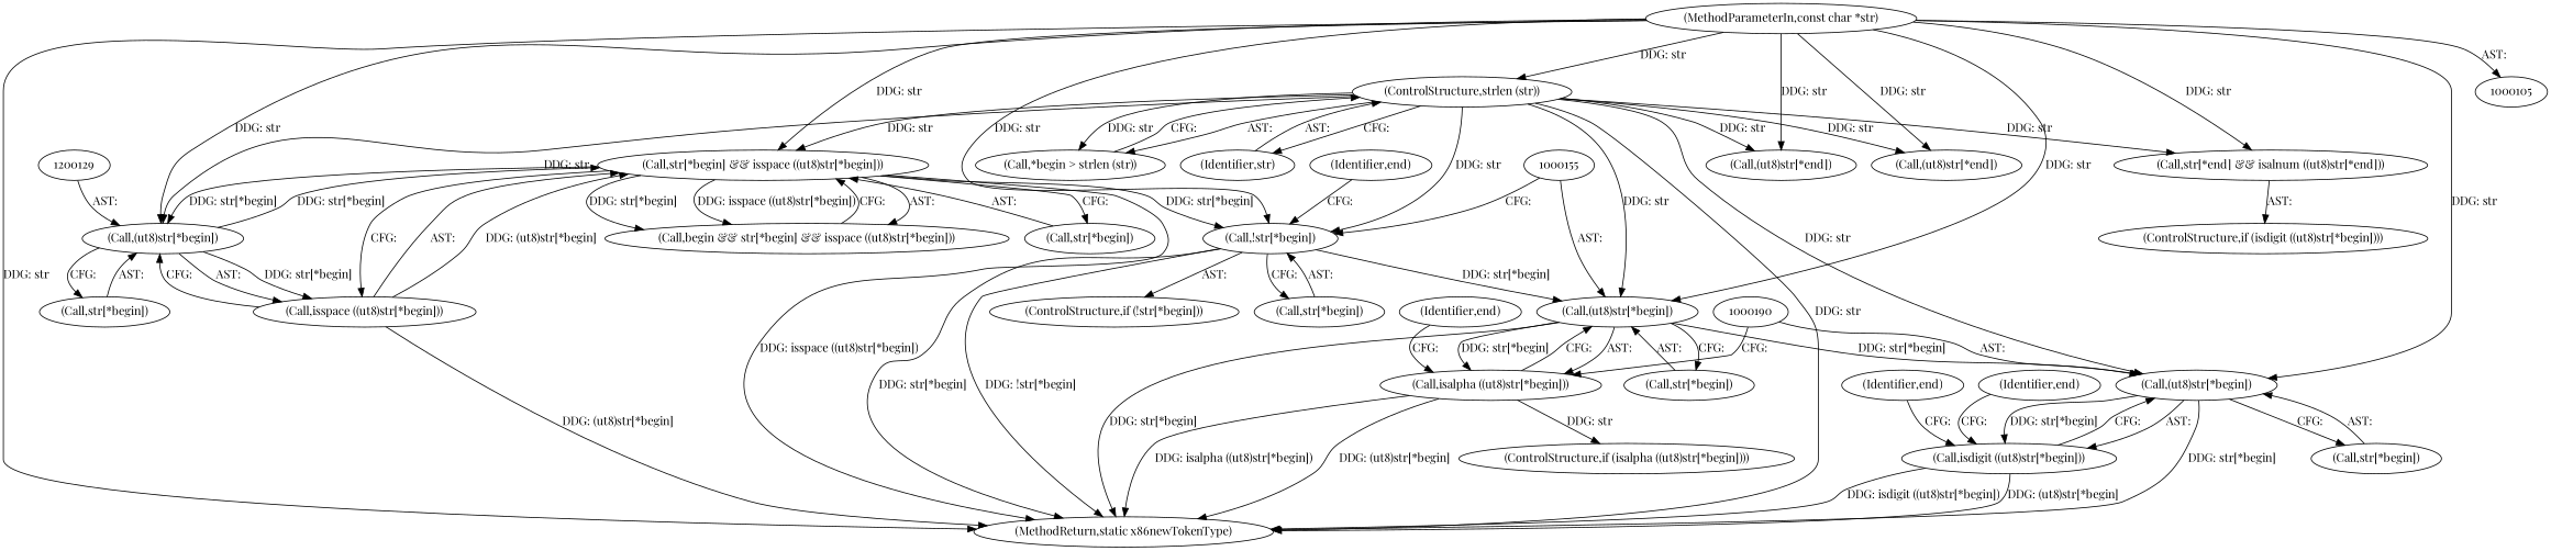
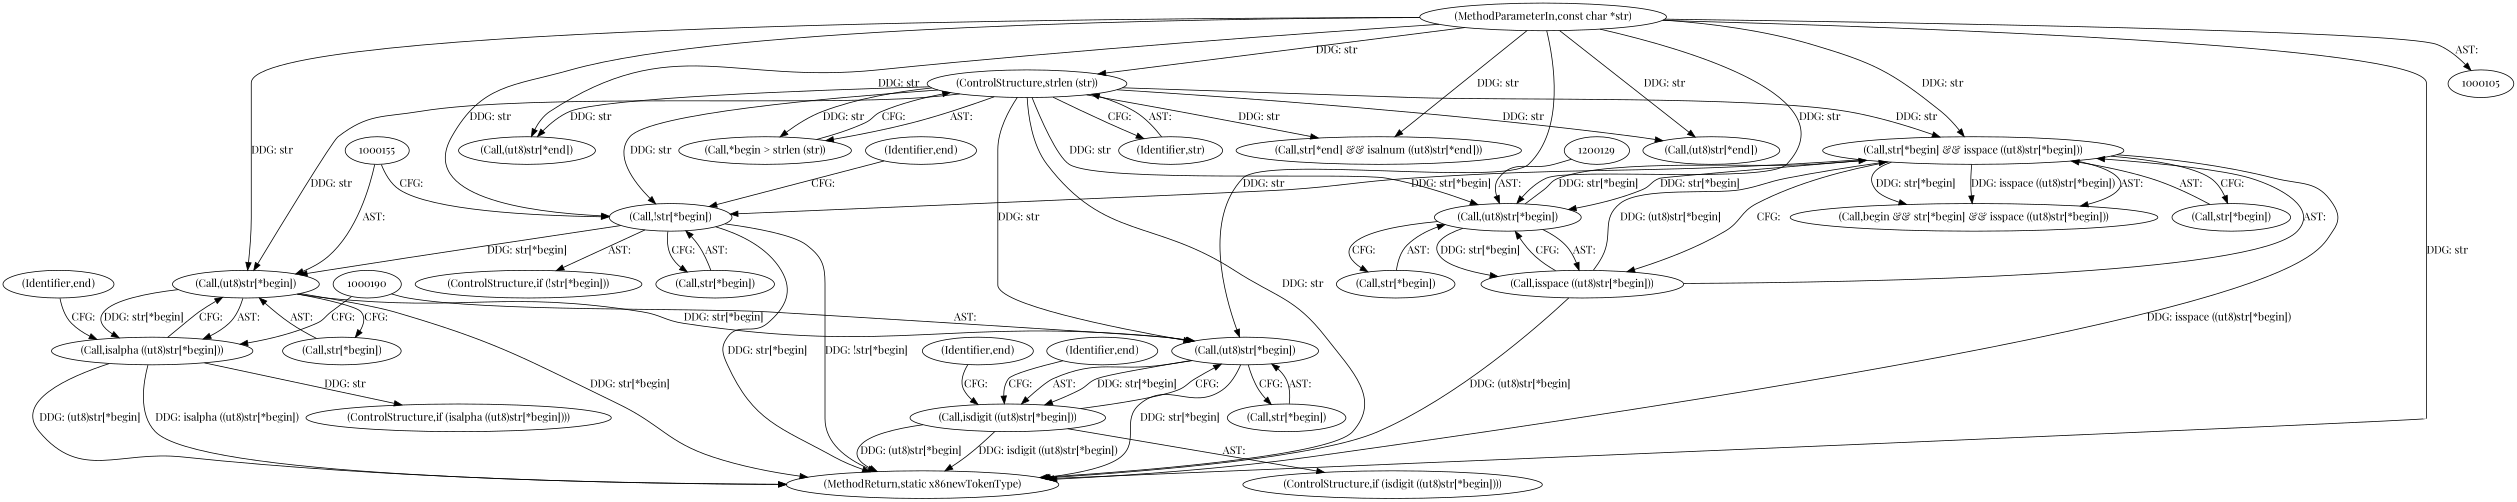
  digraph {
    fontname="Playfair Display"
    node [fontname="Playfair Display"]
    edge [fontname="Playfair Display"]
    n1 [label="(Call,!str[*begin])"]
    n2 [label="(Call,(ut8)str[*begin])"]
    n3 [label="(Call,str[*begin])"]
    n4 [label="(MethodReturn,static x86newTokenType)"]
    n5 [label="(ControlStructure,if (!str[*begin]))"]
    n6 [label="(Call,(ut8)str[*begin])"]
    n7 [label="(Call,isalpha ((ut8)str[*begin]))"]
    n8 [label="(Call,str[*begin])"]
    n9 [label="(Call,str[*begin] && isspace ((ut8)str[*begin]))"]
    n10 [label="(Call,(ut8)str[*begin])"]
    n11 [label="(Call,isspace ((ut8)str[*begin]))"]
    n12 [label="(Call,begin && str[*begin] && isspace ((ut8)str[*begin]))"]
    n13 [label="(Call,str[*begin])"]
    n14 [label="(Call,str[*begin])"]
    n15 [label="(ControlStructure,strlen (str))"]
    n16 [label="(Call,str[*end] && isalnum ((ut8)str[*end]))"]
    n17 [label="(Call,(ut8)str[*end])"]
    n18 [label="(Call,*begin > strlen (str))"]
    n19 [label="(Call,(ut8)str[*end])"]
    n20 [label="(Identifier,str)"]
    n21 [label="(Call,isdigit ((ut8)str[*begin]))"]
    n22 [label="(Call,str[*begin])"]
    n23 [label="(MethodParameterIn,const char *str)"]
    1000105
    n25 [label="(ControlStructure,if (isalpha ((ut8)str[*begin])))"]
    n26 [label="(ControlStructure,if (isdigit ((ut8)str[*begin])))"]
    n27 [label="(Identifier,end)"]
    n28 [label="(Identifier,end)"]
    n29 [label="(Identifier,end)"]
    n30 [label="(Identifier,end)"]
    1000155
    n32 [label=1200129]
    1000190
    n1 -> n2 [label="DDG: str[*begin]"]
    n1 -> n3 [label="CFG: "]
    n1 -> n4 [label="DDG: !str[*begin]"]
    n1 -> n4 [label="DDG: str[*begin]"]
    n1 -> n5 [label="AST: "]
    n2 -> n4 [label="DDG: str[*begin]"]
    n2 -> n6 [label="DDG: str[*begin]"]
    n2 -> n7 [label="AST: "]
    n2 -> n7 [label="DDG: str[*begin]"]
    n2 -> n8 [label="CFG: "]
    n3 -> n1 [label="AST: "]
    n6 -> n4 [label="DDG: str[*begin]"]
    n6 -> n21 [label="AST: "]
    n6 -> n21 [label="DDG: str[*begin]"]
    n6 -> n22 [label="CFG: "]
    n7 -> n2 [label="CFG: "]
    n7 -> n4 [label="DDG: isalpha ((ut8)str[*begin])"]
    n7 -> n4 [label="DDG: (ut8)str[*begin]"]
    n7 -> n25 [label="DDG: str"]
    n8 -> n2 [label="AST: "]
    n9 -> n1 [label="DDG: str[*begin]"]
    n9 -> n4 [label="DDG: isspace ((ut8)str[*begin])"]
    n9 -> n10 [label="DDG: str[*begin]"]
    n9 -> n11 [label="CFG: "]
    n9 -> n12 [label="AST: "]
    n9 -> n12 [label="DDG: str[*begin]"]
    n9 -> n12 [label="DDG: isspace ((ut8)str[*begin])"]
    n9 -> n13 [label="CFG: "]
    n10 -> n9 [label="DDG: str[*begin]"]
    n10 -> n11 [label="AST: "]
    n10 -> n11 [label="DDG: str[*begin]"]
    n10 -> n14 [label="CFG: "]
    n11 -> n4 [label="DDG: (ut8)str[*begin]"]
    n11 -> n9 [label="AST: "]
    n11 -> n9 [label="DDG: (ut8)str[*begin]"]
    n11 -> n10 [label="CFG: "]
-   n12 -> n9 [label="CFG: "]
    n13 -> n9 [label="AST: "]
    n14 -> n10 [label="AST: "]
    n15 -> n1 [label="DDG: str"]
    n15 -> n2 [label="DDG: str"]
    n15 -> n4 [label="DDG: str"]
    n15 -> n6 [label="DDG: str"]
    n15 -> n9 [label="DDG: str"]
    n15 -> n10 [label="DDG: str"]
    n15 -> n16 [label="DDG: str"]
    n15 -> n17 [label="DDG: str"]
    n15 -> n18 [label="AST: "]
    n15 -> n18 [label="DDG: str"]
    n15 -> n19 [label="DDG: str"]
    n15 -> n20 [label="CFG: "]
    n18 -> n15 [label="CFG: "]
    n20 -> n15 [label="AST: "]
    n21 -> n4 [label="DDG: isdigit ((ut8)str[*begin])"]
    n21 -> n4 [label="DDG: (ut8)str[*begin]"]
    n21 -> n6 [label="CFG: "]
-   n16 -> n26 [label="AST: "]
+   n21 -> n26 [label="AST: "]
    n22 -> n6 [label="AST: "]
    n23 -> n1 [label="DDG: str"]
    n23 -> n2 [label="DDG: str"]
    n23 -> n4 [label="DDG: str"]
    n23 -> n6 [label="DDG: str"]
    n23 -> n9 [label="DDG: str"]
    n23 -> n10 [label="DDG: str"]
    n23 -> n15 [label="DDG: str"]
    n23 -> n16 [label="DDG: str"]
    n23 -> n17 [label="DDG: str"]
    n23 -> n19 [label="DDG: str"]
    n23 -> 1000105 [label="AST: "]
    n27 -> n1 [label="CFG: "]
    n28 -> n7 [label="CFG: "]
    n29 -> n21 [label="CFG: "]
    n30 -> n21 [label="CFG: "]
    1000155 -> n1 [label="CFG: "]
    1000155 -> n2 [label="AST: "]
    n32 -> n10 [label="AST: "]
    1000190 -> n6 [label="AST: "]
    1000190 -> n7 [label="CFG: "]
  }
